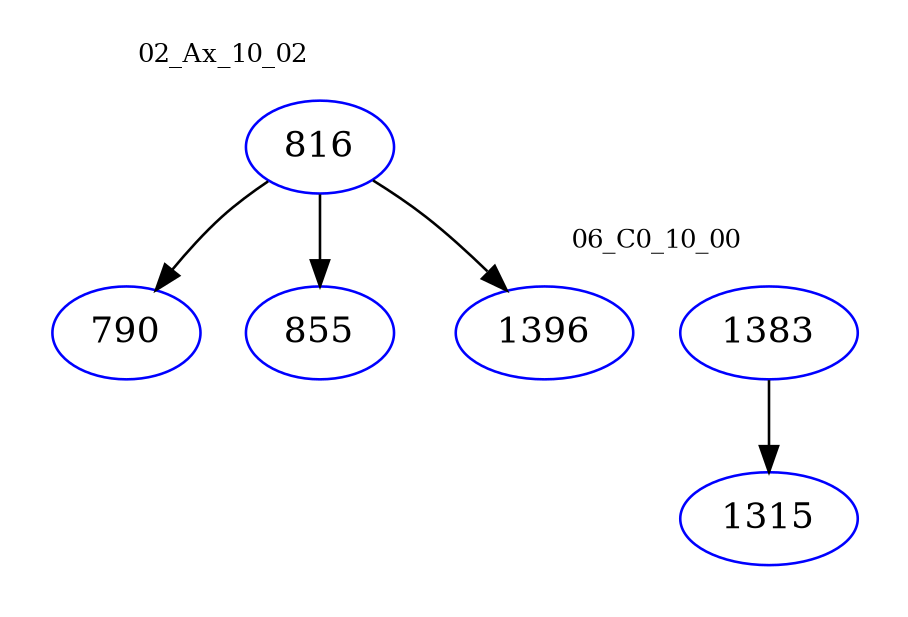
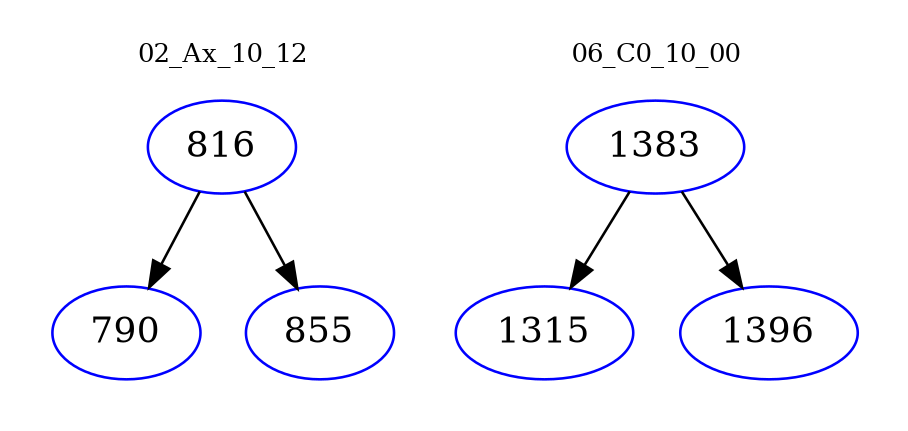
  digraph {
    node [color=blue]
    edge [color=black]
    n1 [label=816]
    n2 [label=790]
    n3 [label=855]
    n4 [label=1383]
    n5 [label=1315]
    n6 [label=1396]
    subgraph cluster_1 {
      color=white
      fontsize=10
-     label="02_Ax_10_02"
+     label="02_Ax_10_12"
      n1
      n2
      n3
    }
    subgraph cluster_2 {
      color=white
      fontsize=10
      label="06_C0_10_00"
      n4
      n5
      n6
    }
    n1 -> n2
    n1 -> n3
    n4 -> n5
-   n1 -> n6
+   n4 -> n6
  }
